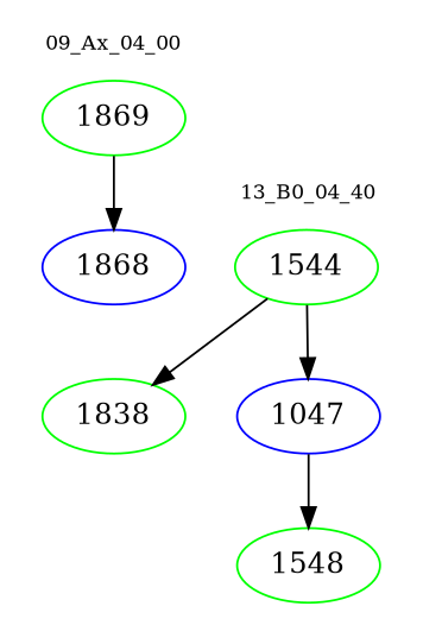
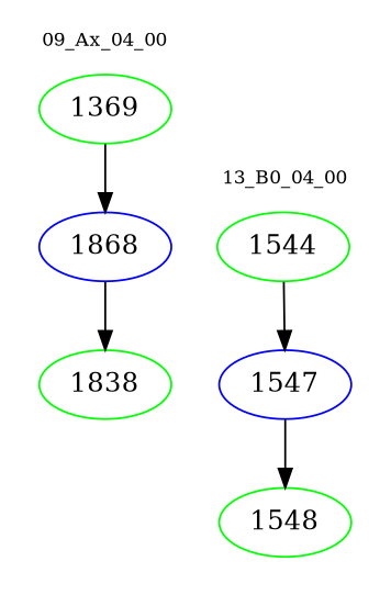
  digraph {
    node [color=green]
    edge [color=black]
-   n1 [label=1869]
+   n1 [label=1369]
    n2 [color=blue label=1868]
    n3 [label=1838]
    n4 [label=1544]
-   n5 [color=blue label=1047]
+   n5 [color=blue label=1547]
    n6 [label=1548]
    subgraph cluster_1 {
      color=white
      fontsize=10
      label="09_Ax_04_00"
      n1
      n2
      n3
    }
    subgraph cluster_2 {
      color=white
      fontsize=10
-     label="13_B0_04_40"
+     label="13_B0_04_00"
      n4
      n5
      n6
    }
    n1 -> n2
-   n4 -> n3
+   n2 -> n3
    n4 -> n5
    n5 -> n6
  }
